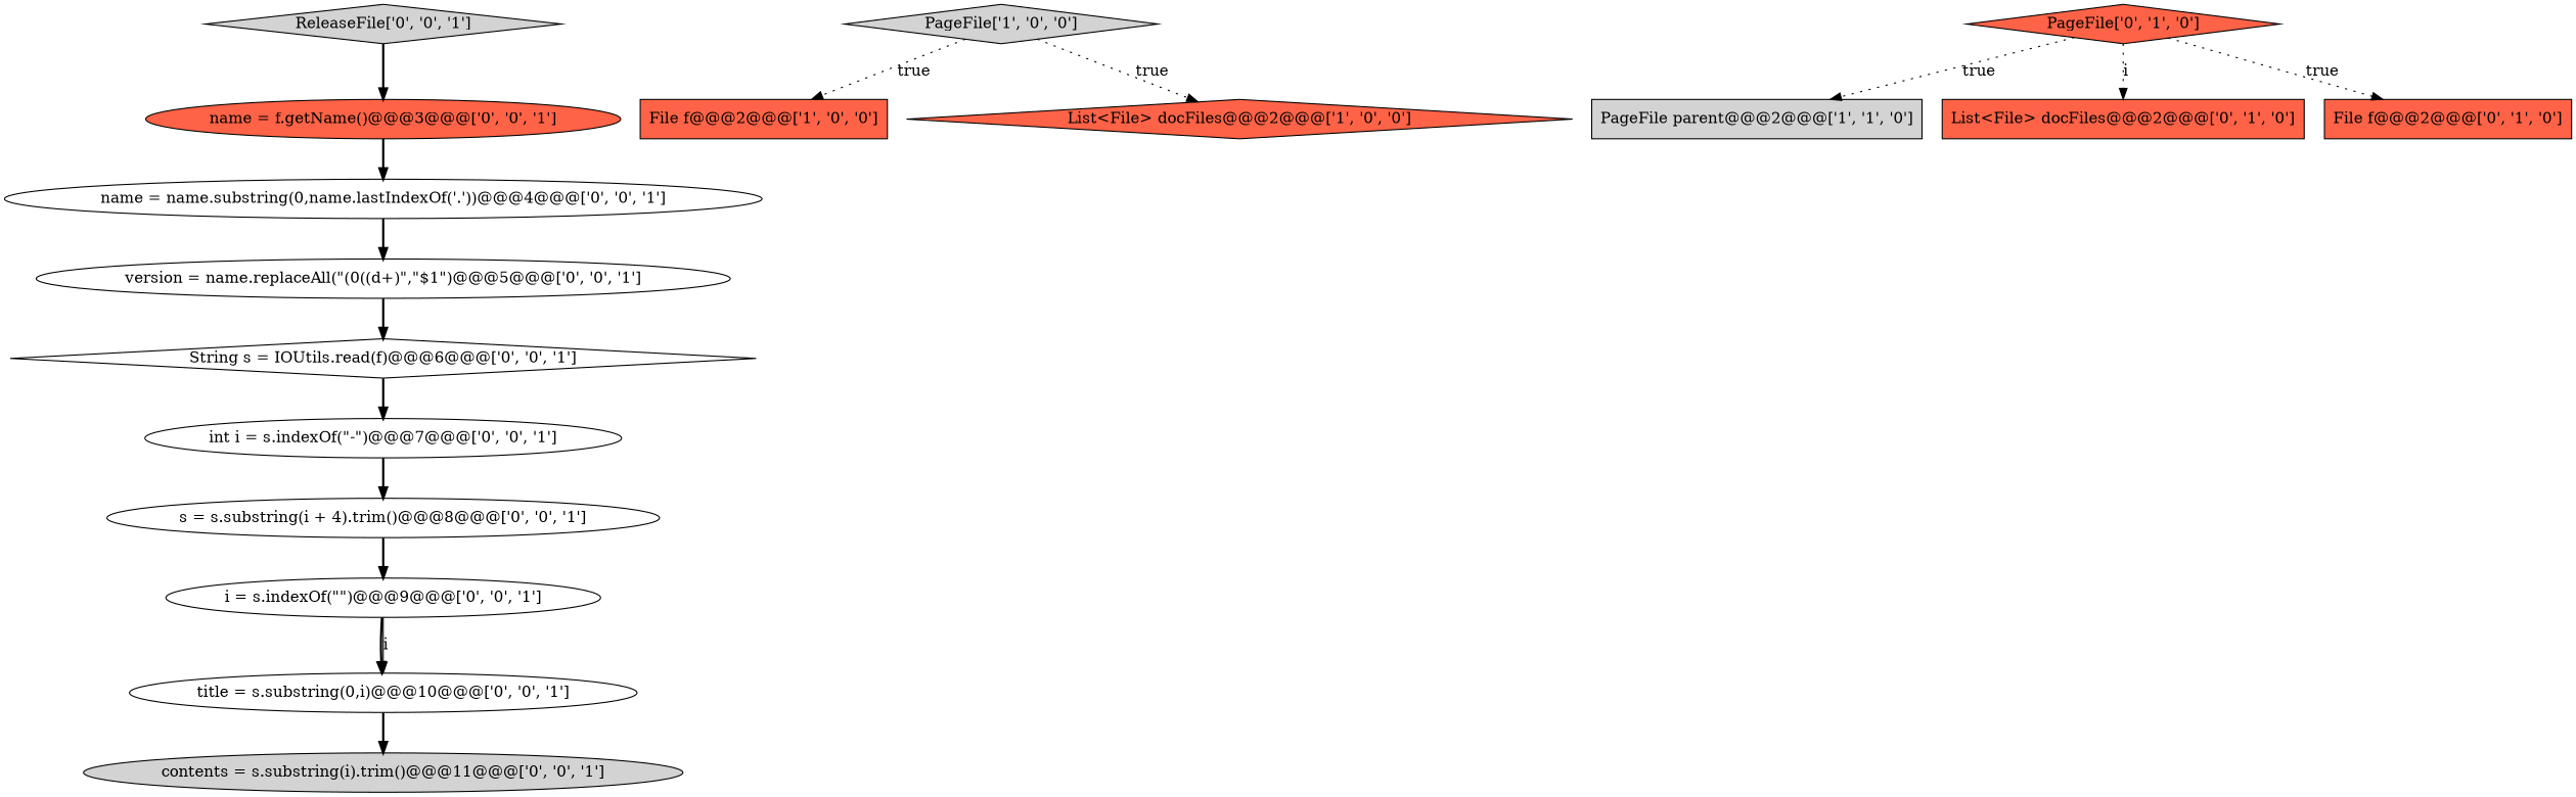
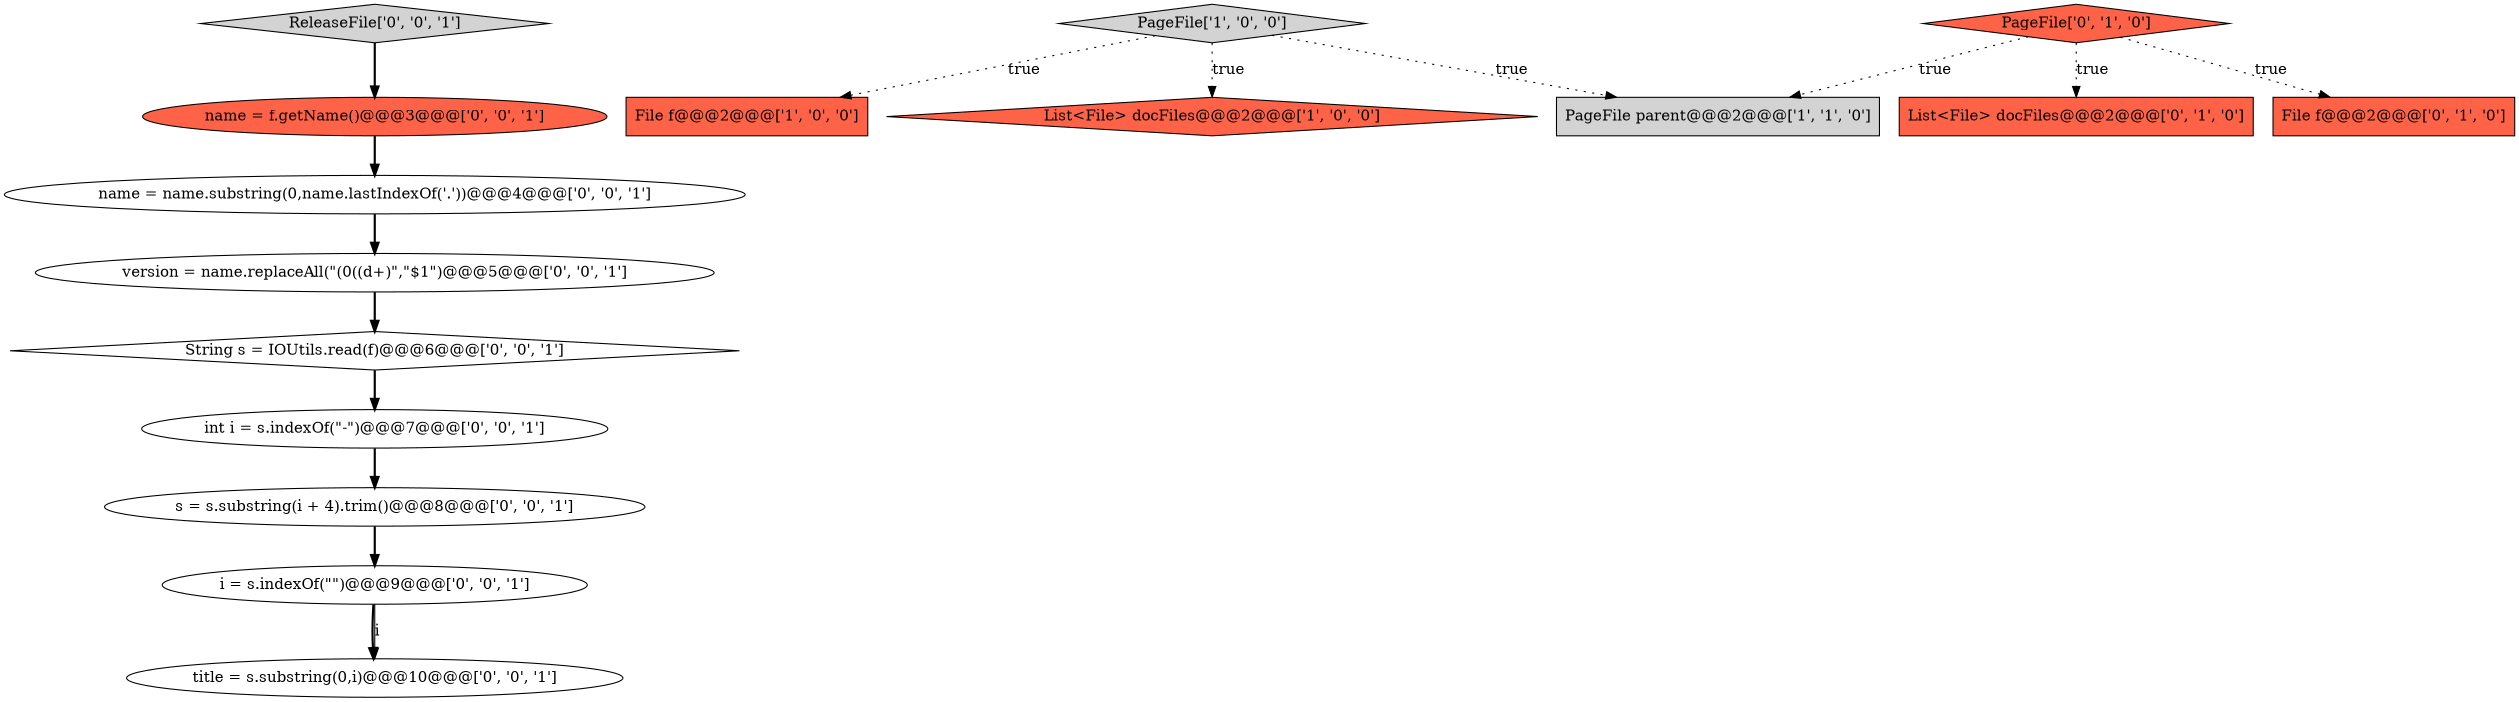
  digraph {
    node [fillcolor=white shape=ellipse style=filled]
    edge [style=bold]
    n1 [label="s = s.substring(i + 4).trim()@@@8@@@['0', '0', '1']"]
    n2 [label="i = s.indexOf(\"\")@@@9@@@['0', '0', '1']"]
    n3 [label="title = s.substring(0,i)@@@10@@@['0', '0', '1']"]
-   n4 [fillcolor=lightgray label="contents = s.substring(i).trim()@@@11@@@['0', '0', '1']"]
    n5 [fillcolor=tomato label="File f@@@2@@@['1', '0', '0']" shape=box]
    n6 [fillcolor=lightgray label="PageFile['1', '0', '0']" shape=diamond]
    n7 [fillcolor=tomato label="List<File> docFiles@@@2@@@['1', '0', '0']" shape=diamond]
    n8 [fillcolor=lightgray label="PageFile parent@@@2@@@['1', '1', '0']" shape=box]
    n9 [fillcolor=tomato label="List<File> docFiles@@@2@@@['0', '1', '0']" shape=box]
    n10 [fillcolor=tomato label="File f@@@2@@@['0', '1', '0']" shape=box]
    n11 [label="String s = IOUtils.read(f)@@@6@@@['0', '0', '1']" shape=diamond]
    n12 [label="int i = s.indexOf(\"-\")@@@7@@@['0', '0', '1']"]
    n13 [fillcolor=lightgray label="ReleaseFile['0', '0', '1']" shape=diamond]
    n14 [fillcolor=tomato label="name = f.getName()@@@3@@@['0', '0', '1']"]
    n15 [label="name = name.substring(0,name.lastIndexOf('.'))@@@4@@@['0', '0', '1']"]
    n16 [label="version = name.replaceAll(\"(0((\d+)\",\"$1\")@@@5@@@['0', '0', '1']"]
    n17 [fillcolor=tomato label="PageFile['0', '1', '0']" shape=diamond]
    n1 -> n2
    n2 -> n3
    n2 -> n3 [label=i style=solid]
-   n3 -> n4
    n6 -> n5 [label=true style=dotted]
    n6 -> n7 [label=true style=dotted]
+   n6 -> n8 [label=true style=dotted]
    n11 -> n12
    n12 -> n1
    n13 -> n14
    n14 -> n15
    n15 -> n16
    n16 -> n11
    n17 -> n8 [label=true style=dotted]
-   n17 -> n9 [label=i style=dotted]
+   n17 -> n9 [label=true style=dotted]
    n17 -> n10 [label=true style=dotted]
  }
